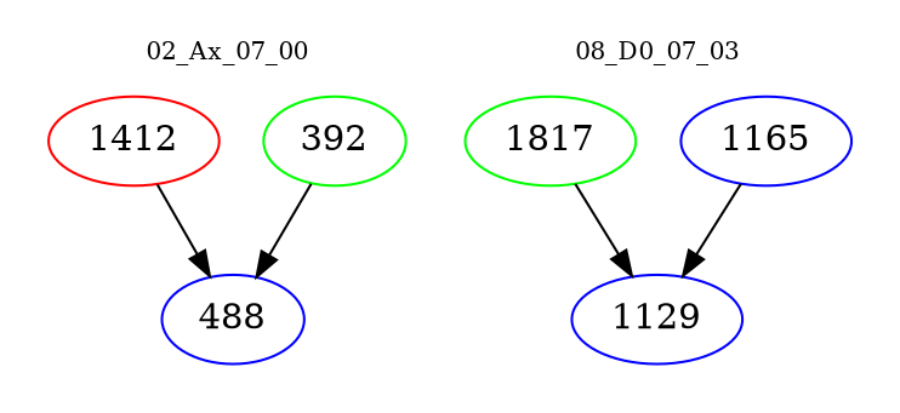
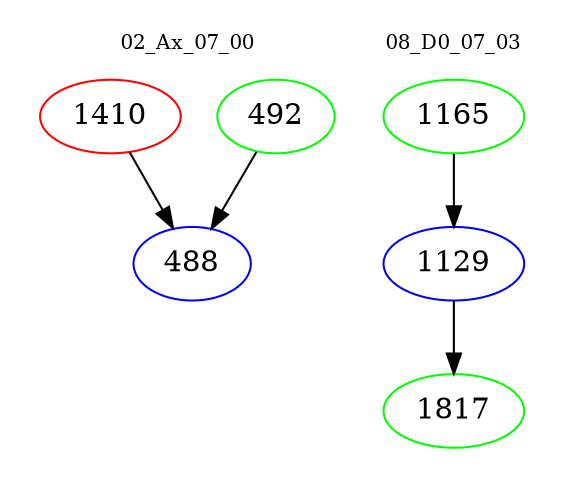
  digraph {
    node [color=green]
    edge [color=black]
-   n1 [label=392]
+   n1 [label=492]
    n2 [color=blue label=488]
-   n3 [color=red label=1412]
-   n4 [color=blue label=1165]
+   n3 [color=red label=1410]
+   n4 [label=1165]
    n5 [color=blue label=1129]
    n6 [label=1817]
    subgraph cluster_1 {
      color=white
      fontsize=10
      label="02_Ax_07_00"
      n1
      n2
      n3
    }
    subgraph cluster_2 {
      color=white
      fontsize=10
      label="08_D0_07_03"
      n4
      n5
      n6
    }
    n1 -> n2
    n3 -> n2
    n4 -> n5
-   n6 -> n5
+   n5 -> n6
  }
